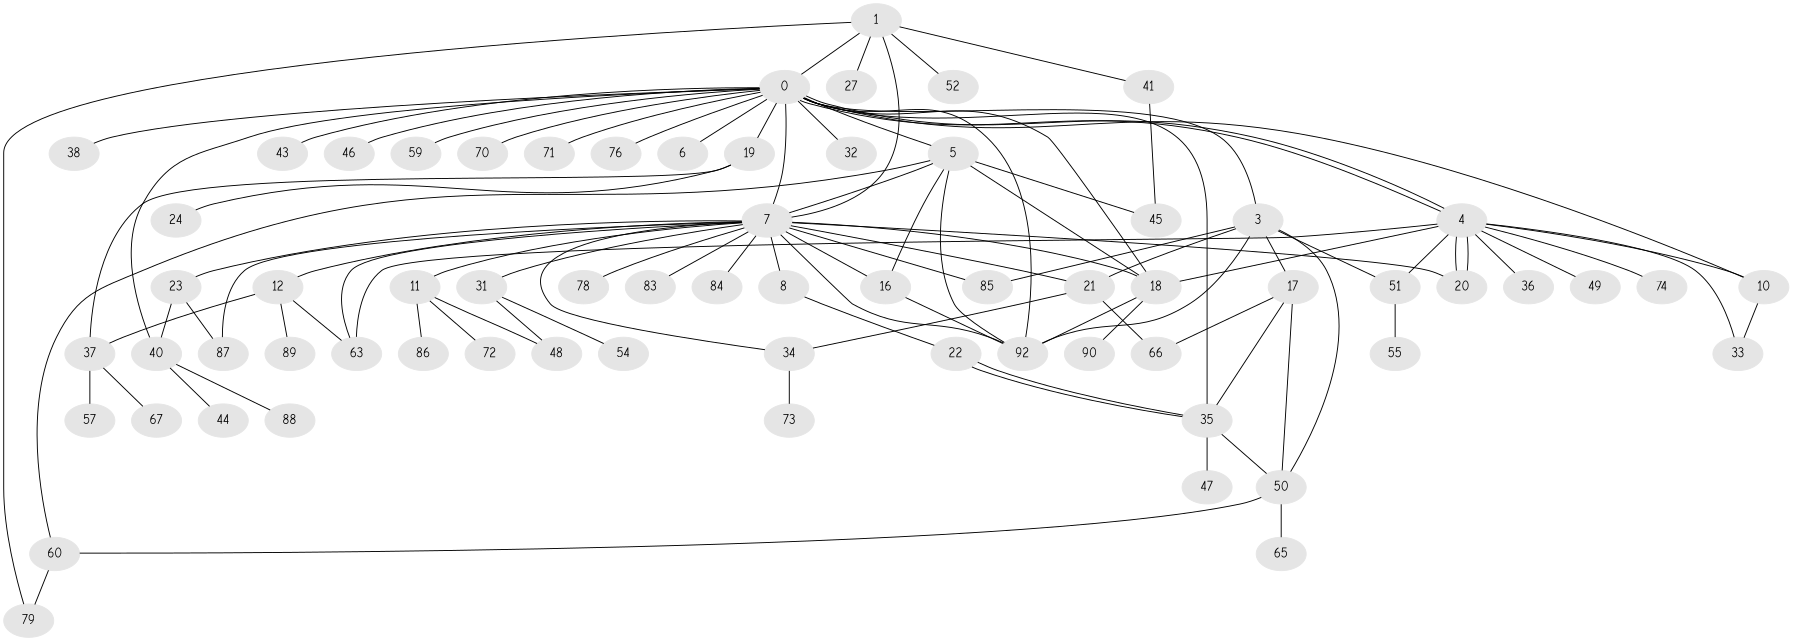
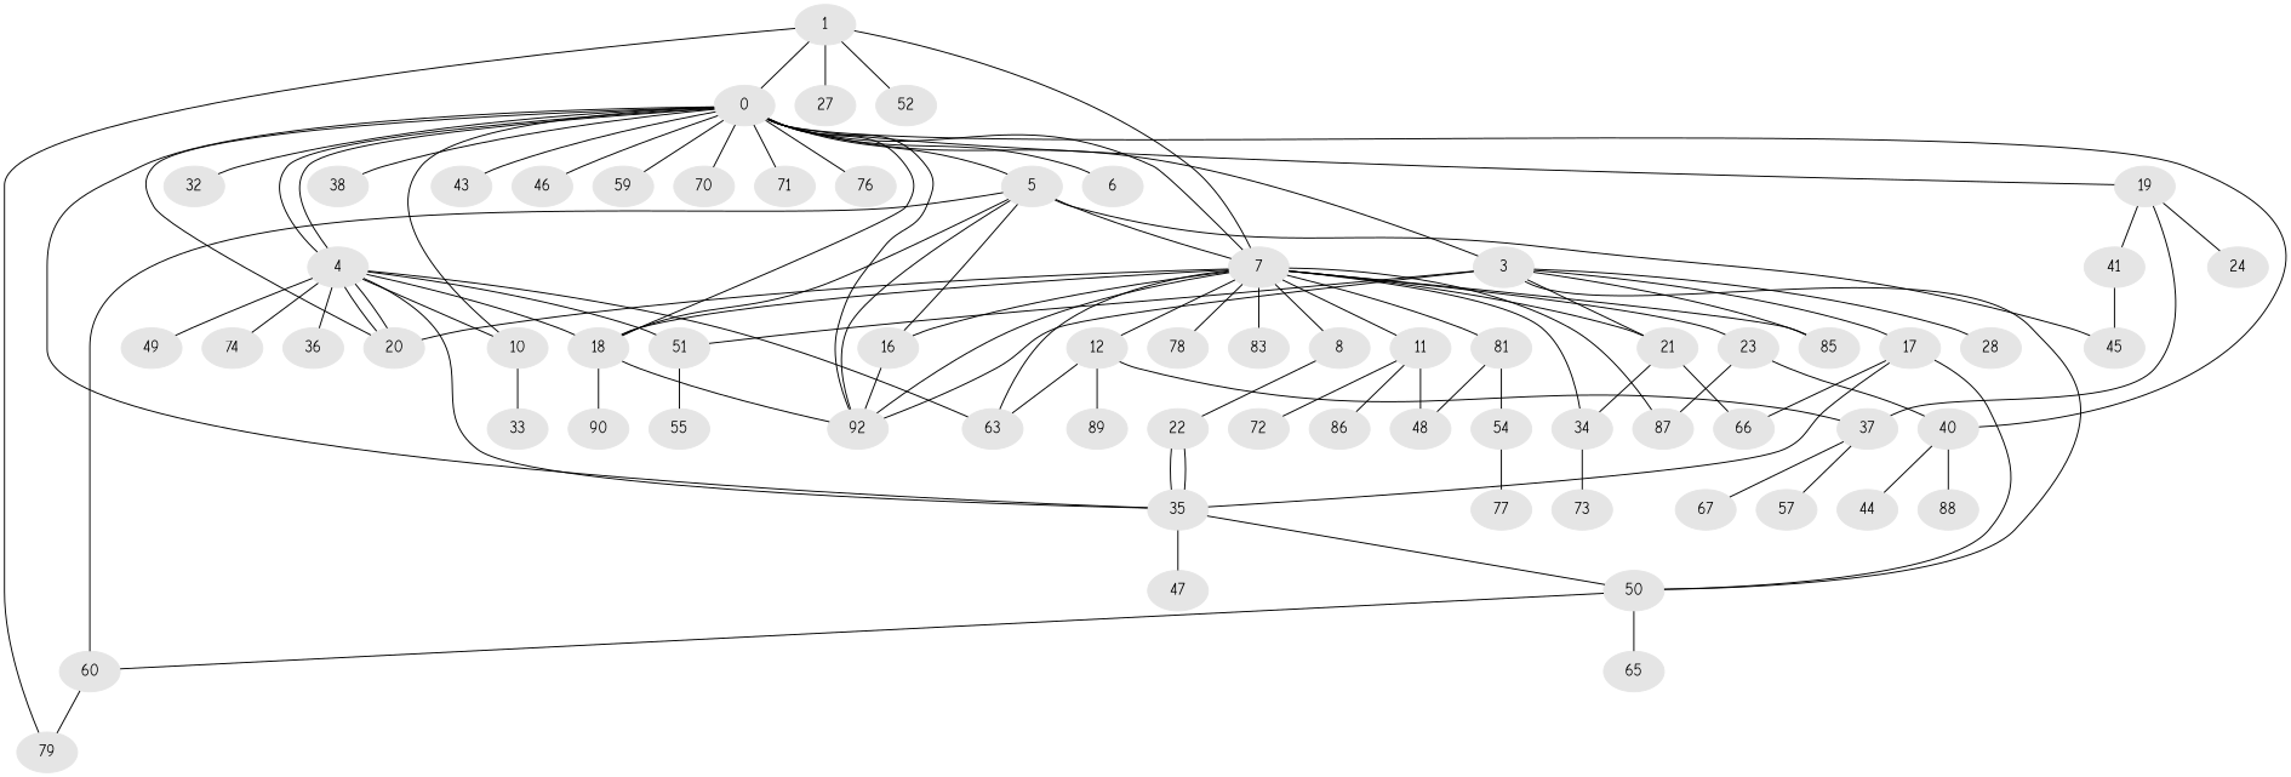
  graph {
    fontname="Comic Neue"
    node [color=gray90 fontname="Comic Neue" style=filled]
    edge [fontname="Comic Neue"]
    1 [super="+13"]
    n2 [label=0 super="+25"]
    7 [super="+9"]
    27
    41 [super="+91"]
    52
    79
    3 [super="+82"]
    4 [super="+15"]
    5 [super="+30"]
    6
    10 [super="+14"]
    18 [super="+29"]
    19
    20
    32
    35 [super="+62"]
    38
    40 [super="+42"]
    43
    46
    59
    70
    71
    76
    92
    21 [super="+68"]
    85
    63
    16 [super="+80"]
    8
    11 [super="+26"]
    12 [super="+93"]
    23 [super="+94"]
-   31
+   31 [label=81]
    34 [super="+69"]
    78
    83
-   84
    87
    45 [super="+53"]
    17 [super="+56"]
+   28
    50 [super="+95"]
    51 [super="+64"]
    36 [super="+75"]
    49
    74
    60
    33
    90
    37 [super="+48"]
    24 [super="+39"]
    47
    44
    88
    66
    65
    55
    22 [super="+86"]
    n61 [label=48 super="+61"]
    72
    n63 [label=86]
    89
    54
    73
    57
    67
+   77
    1 -- n2
    1 -- 7
    1 -- 27
-   1 -- 41
+   19 -- 41
    1 -- 52
    1 -- 79
    n2 -- 7
    n2 -- 3 [weight=2]
    n2 -- 4
    n2 -- 4
    n2 -- 5
    n2 -- 6
    n2 -- 10
    n2 -- 18
    n2 -- 19
+   n2 -- 20
    n2 -- 32
    n2 -- 35
    n2 -- 38
    n2 -- 40
    n2 -- 43
    n2 -- 46
    n2 -- 59
    n2 -- 70
    n2 -- 71
    n2 -- 76
    n2 -- 92
    7 -- 18
    7 -- 20
    7 -- 92
    7 -- 21
    7 -- 85
    7 -- 63
    7 -- 16
    7 -- 8
    7 -- 11
    7 -- 12
    7 -- 23
    7 -- 31
    7 -- 34
    7 -- 78
    7 -- 83
-   7 -- 84
    7 -- 87
    41 -- 45
    3 -- 92
    3 -- 21
    3 -- 85
    3 -- 17
+   3 -- 28
    3 -- 50
    3 -- 51 [weight=2]
    4 -- 10
    4 -- 18
    4 -- 20
    4 -- 20
-   4 -- 33
+   4 -- 35
    4 -- 63
    4 -- 51
    4 -- 36
    4 -- 49
    4 -- 74
    5 -- 7
    5 -- 18
    5 -- 92
    5 -- 16
    5 -- 45
    5 -- 60
    10 -- 33
    18 -- 92
    18 -- 90
    19 -- 37
    19 -- 24
    35 -- 50
    35 -- 47
    40 -- 44
    40 -- 88
    21 -- 34
    21 -- 66
    16 -- 92
    8 -- 22
    11 -- n61
    11 -- 72
    11 -- n63
    12 -- 63
    12 -- 37
    12 -- 89
    23 -- 40
    23 -- 87
    31 -- n61
    31 -- 54
    34 -- 73
    17 -- 35
    17 -- 50
    17 -- 66
    50 -- 60
    50 -- 65
    51 -- 55
    60 -- 79
    37 -- 57
    37 -- 67
    22 -- 35
    22 -- 35
+   54 -- 77
  }
